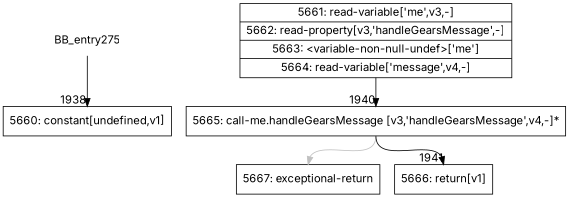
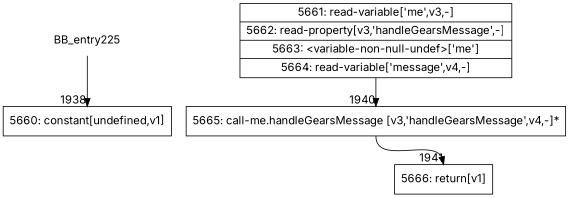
  digraph {
    fontname=Inter
    rankdir=TD
    node [fontname=Inter shape=record]
    edge [fontname=Inter headport=n tailport=s]
-   BB_entry225 [shape=none label=BB_entry275]
+   BB_entry225 [shape=none]
    n2 [label="{5660: constant[undefined,v1]}"]
    n3 [label="{5661: read-variable['me',v3,-]|5662: read-property[v3,'handleGearsMessage',-]|5663: \<variable-non-null-undef\>['me']|5664: read-variable['message',v4,-]}"]
    n4 [label="{5665: call-me.handleGearsMessage [v3,'handleGearsMessage',v4,-]*}"]
-   n5 [label="{5667: exceptional-return}"]
    n6 [label="{5666: return[v1]}"]
    BB_entry225 -> n2 [headlabel="    1938"]
    n3 -> n4 [headlabel="      1940"]
-   n4 -> n5 [color=gray]
    n4 -> n6 [headlabel="      1941"]
  }
